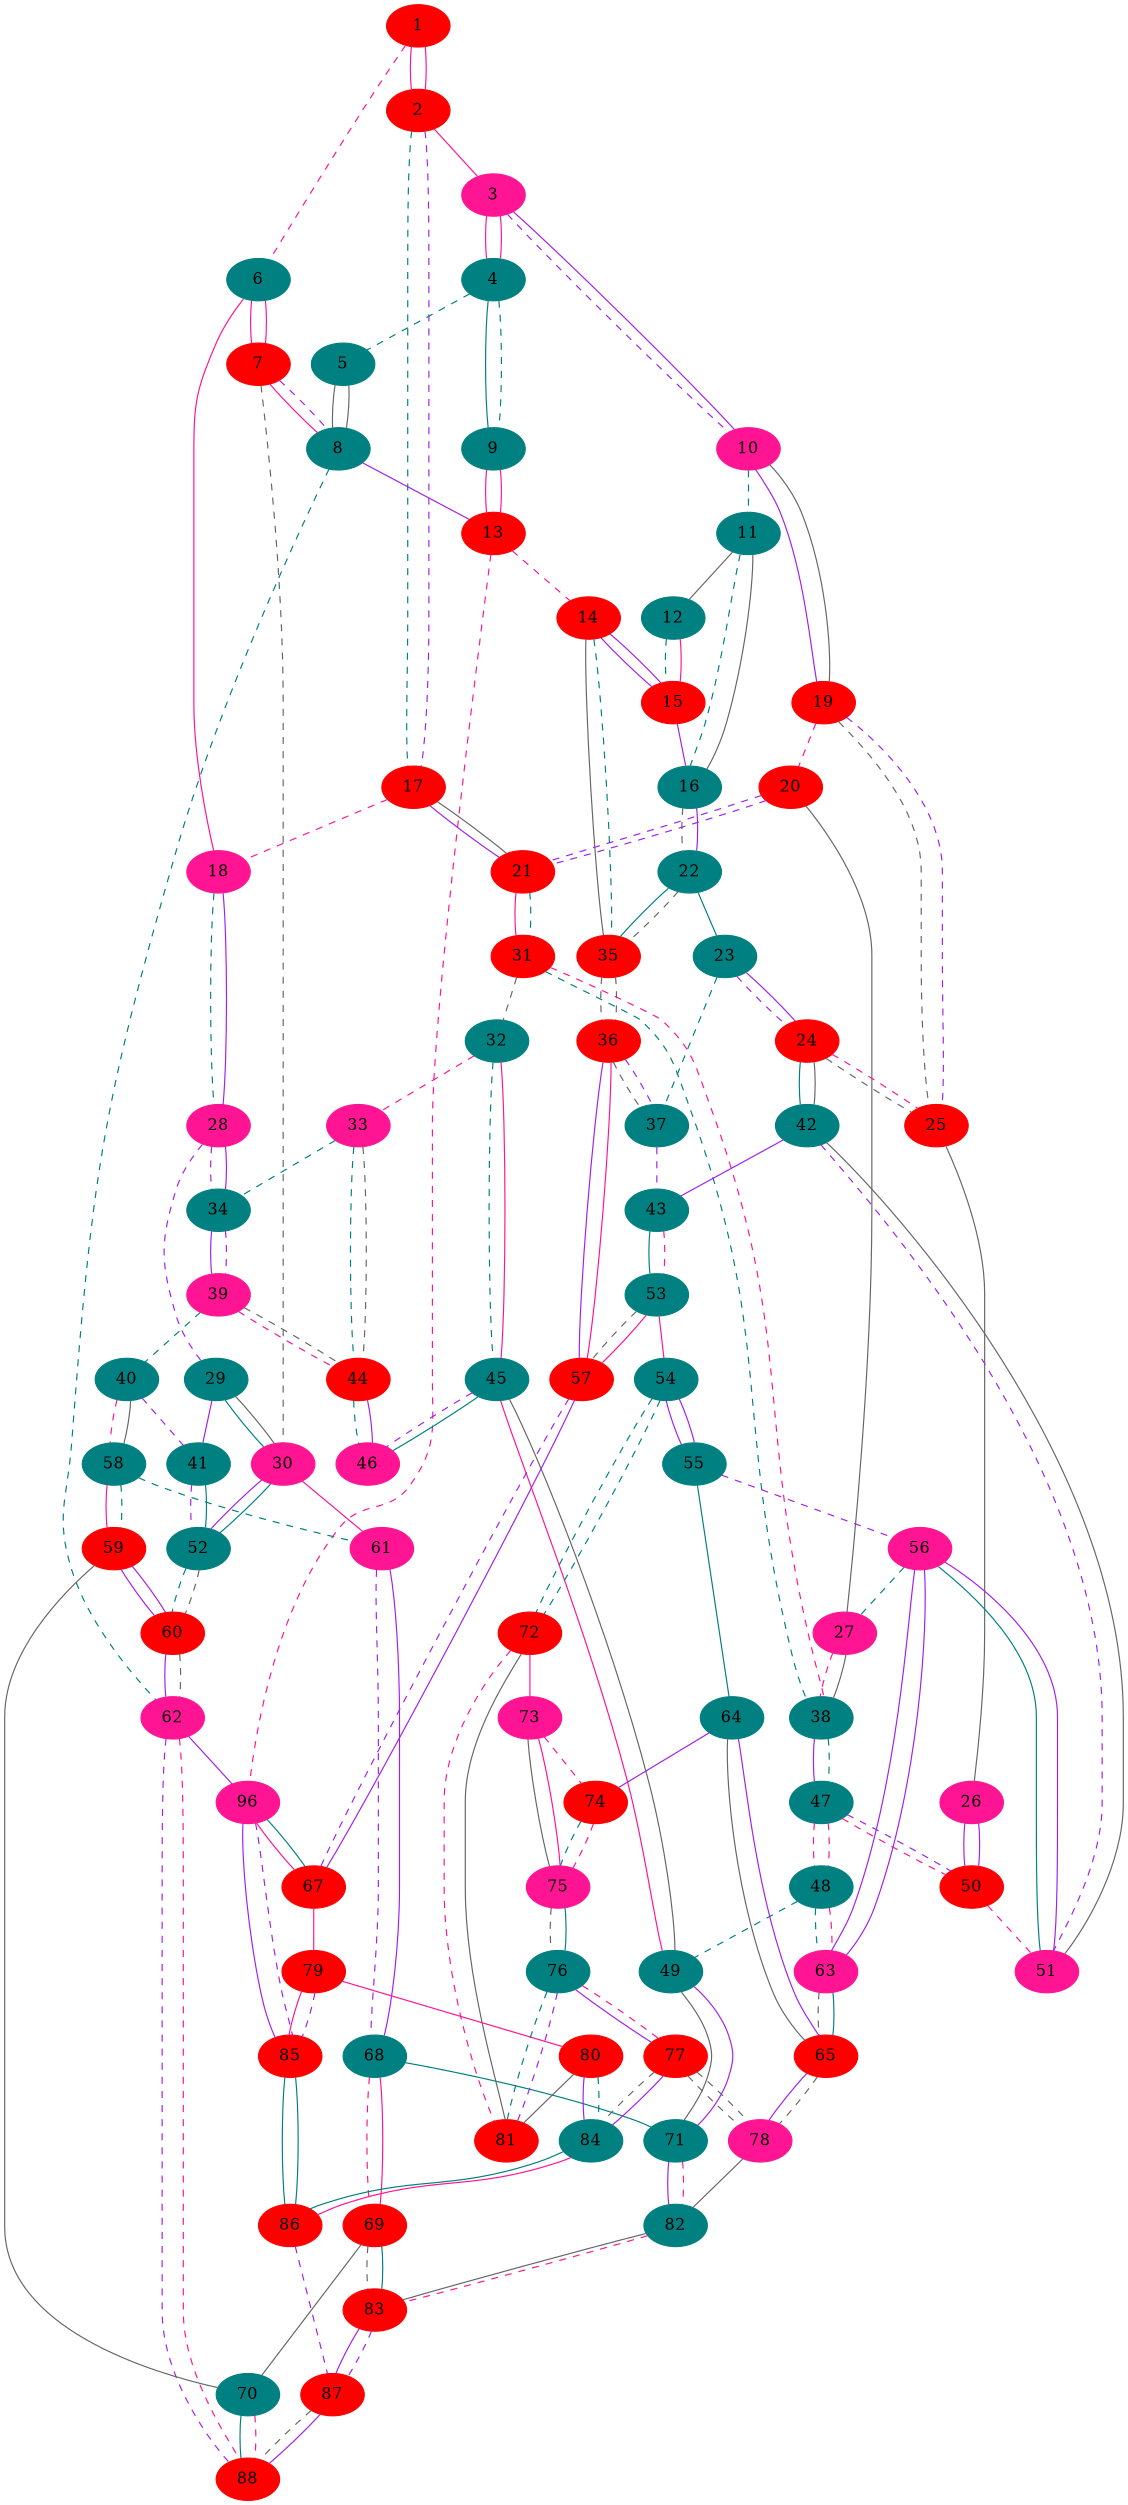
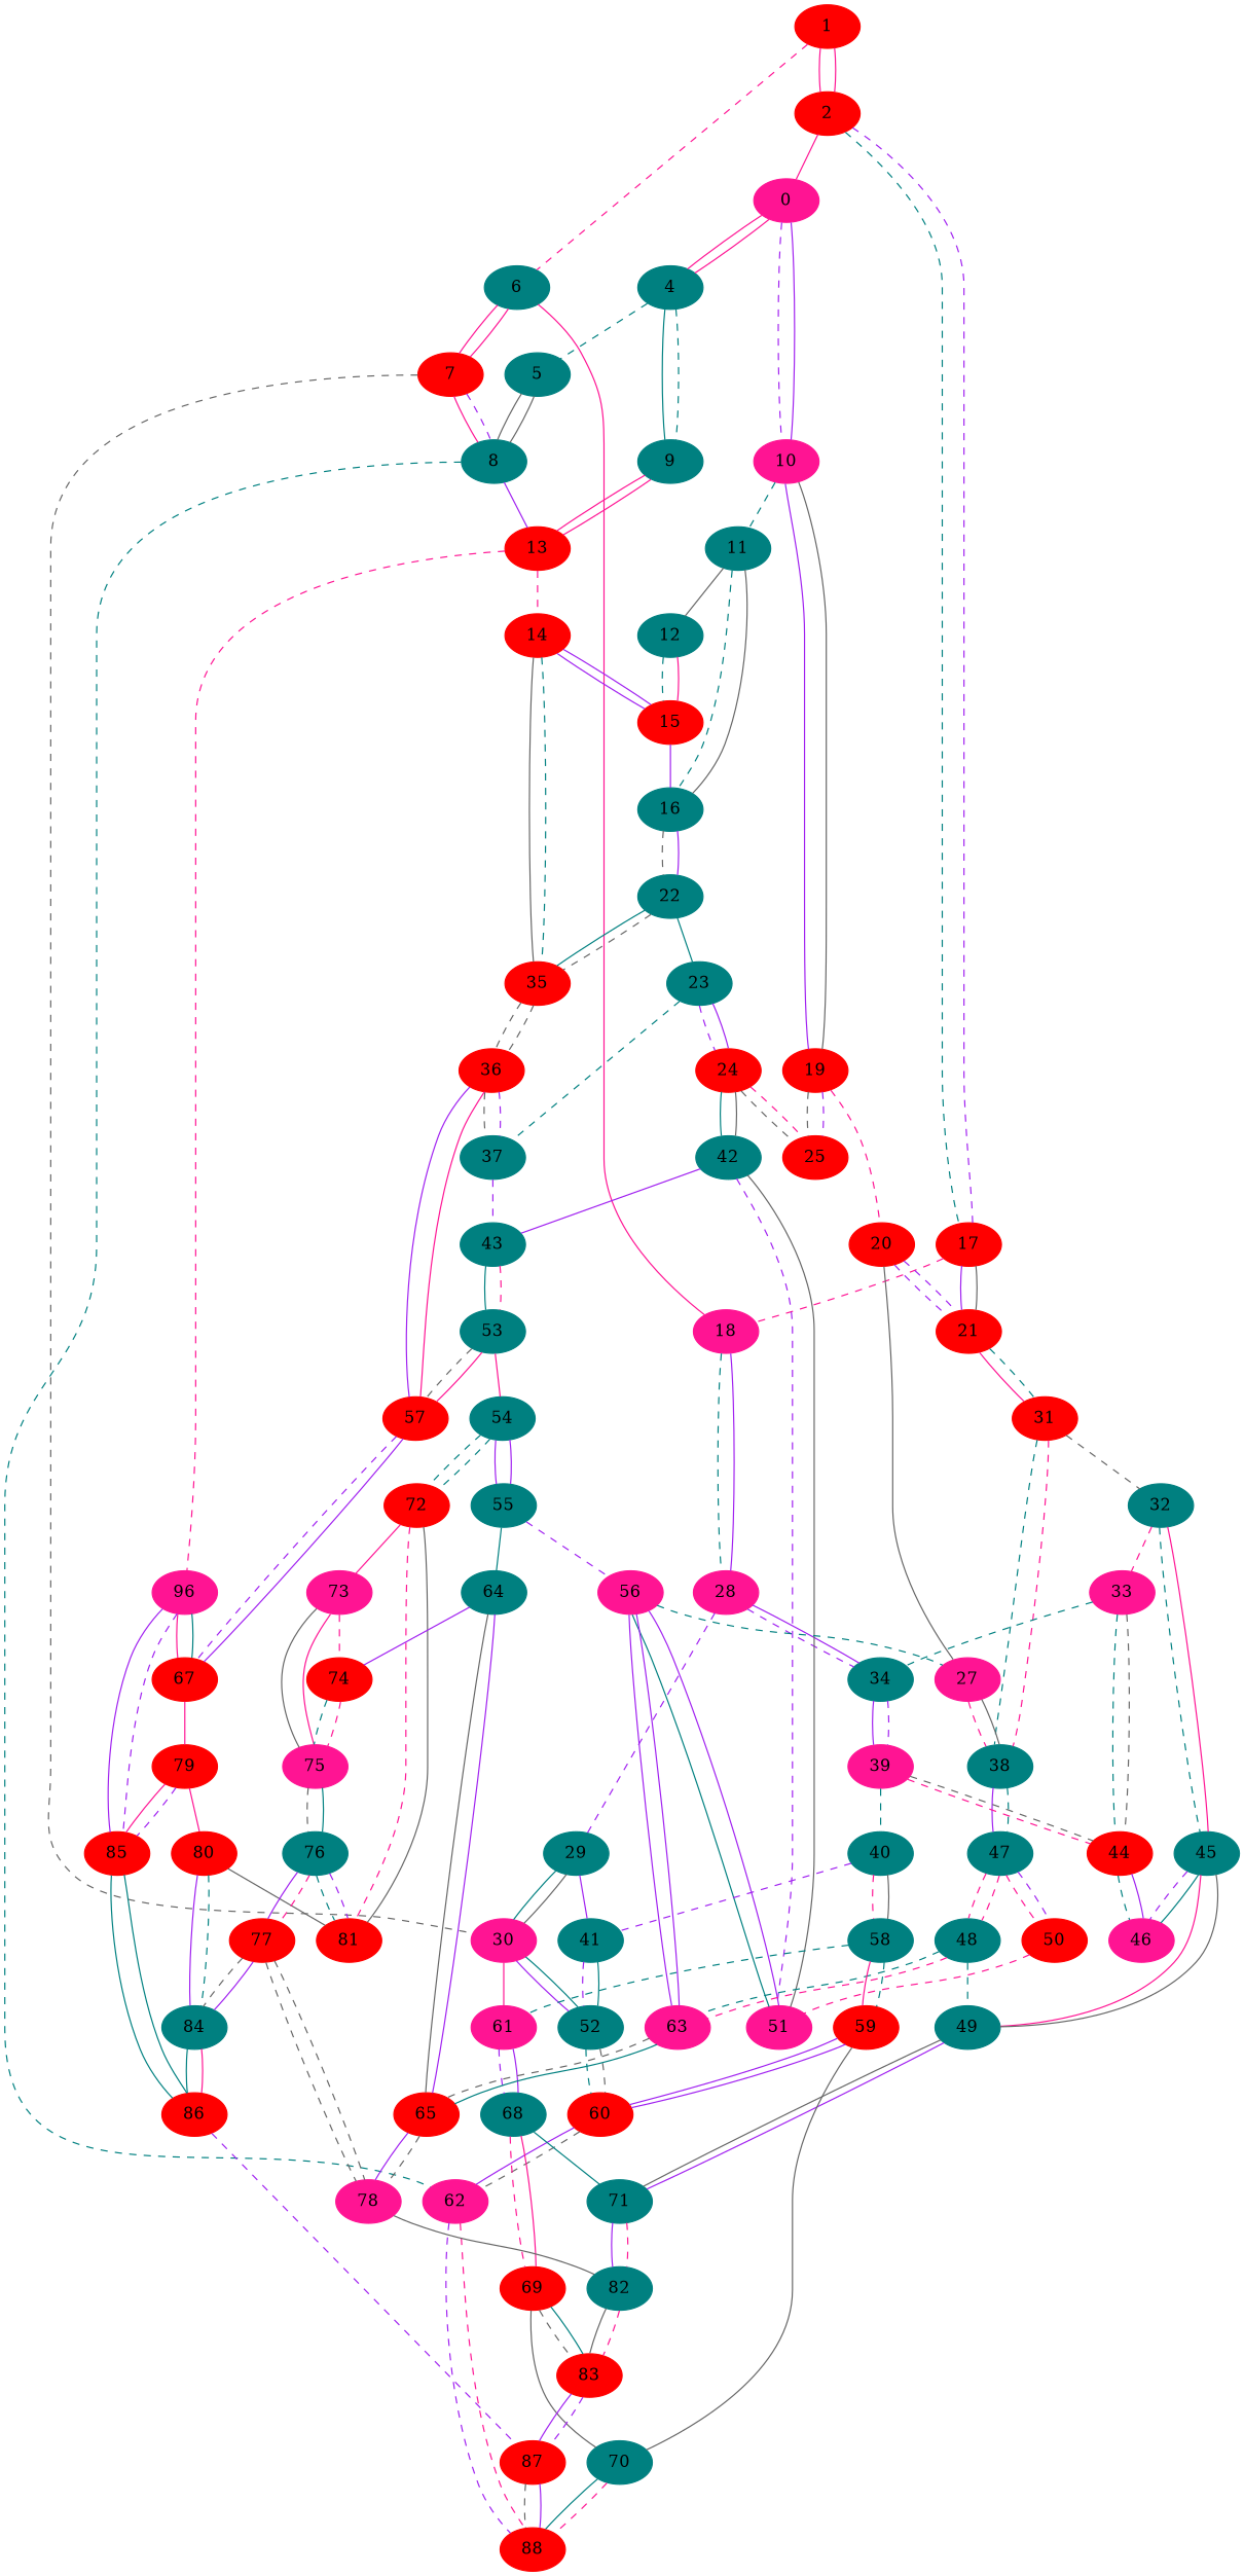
  graph {
    node [color=teal style=filled]
    edge [color=purple style=solid]
    1 [color=red]
    2 [color=red]
    6
-   3 [color=deeppink]
+   3 [color=deeppink label=0]
    17 [color=red]
    7 [color=red]
    18 [color=deeppink]
    4
    10 [color=deeppink]
    21 [color=red]
    5
    9
    11
    19 [color=red]
    8
    13 [color=red]
    62 [color=deeppink]
    30 [color=deeppink]
    28 [color=deeppink]
    52
    61 [color=deeppink]
    14 [color=red]
    n23 [color=deeppink label=96]
    88 [color=red]
    12
    16
    20 [color=red]
    25 [color=red]
    15 [color=red]
    22
    35 [color=red]
    67 [color=red]
    85 [color=red]
    36 [color=red]
    23
    31 [color=red]
    29
    34
    27 [color=deeppink]
-   26 [color=deeppink]
    38
    32
    24 [color=red]
    37
    42
    43
    51 [color=deeppink]
    50 [color=red]
    47
    41
    39 [color=deeppink]
    60 [color=red]
    33 [color=deeppink]
    45
    44 [color=red]
    46 [color=deeppink]
    49
    40
    57 [color=red]
    53
    48
    58
    59 [color=red]
    56 [color=deeppink]
    54
    71
    68
    63 [color=deeppink]
    65 [color=red]
    82
    55
    72 [color=red]
    64
    73 [color=deeppink]
    81 [color=red]
    74 [color=red]
    79 [color=red]
    70
    69 [color=red]
    78 [color=deeppink]
    75 [color=deeppink]
    86 [color=red]
    80 [color=red]
    83 [color=red]
    87 [color=red]
    76
    77 [color=red]
    84
    1 -- 2 [color=deeppink]
    1 -- 2 [color=deeppink]
    1 -- 6 [color=deeppink style=dashed]
    2 -- 3 [color=deeppink]
    2 -- 17 [color=teal style=dashed]
    2 -- 17 [style=dashed]
    6 -- 7 [color=deeppink]
    6 -- 7 [color=deeppink]
    6 -- 18 [color=deeppink]
    3 -- 4 [color=deeppink]
    3 -- 4 [color=deeppink]
    3 -- 10 [style=dashed]
    3 -- 10
    17 -- 18 [color=deeppink style=dashed]
    17 -- 21
    17 -- 21 [color=gray40]
    7 -- 8 [color=deeppink]
    7 -- 8 [style=dashed]
    7 -- 30 [color=gray40 style=dashed]
    18 -- 28 [color=teal style=dashed]
    18 -- 28
    4 -- 5 [color=teal style=dashed]
    4 -- 9 [color=teal]
    4 -- 9 [color=teal style=dashed]
    10 -- 11 [color=teal style=dashed]
    10 -- 19
    10 -- 19 [color=gray40]
    21 -- 31 [color=deeppink]
    21 -- 31 [color=teal style=dashed]
    5 -- 8 [color=gray40]
    5 -- 8 [color=gray40]
    9 -- 13 [color=deeppink]
    9 -- 13 [color=deeppink]
    11 -- 12 [color=gray40]
    11 -- 16 [color=teal style=dashed]
    11 -- 16 [color=gray40]
    19 -- 20 [color=deeppink style=dashed]
    19 -- 25 [color=gray40 style=dashed]
    19 -- 25 [style=dashed]
    8 -- 13
    8 -- 62 [color=teal style=dashed]
    13 -- 14 [color=deeppink style=dashed]
    13 -- n23 [color=deeppink style=dashed]
-   62 -- n23
    62 -- 88 [style=dashed]
    62 -- 88 [color=deeppink style=dashed]
    30 -- 52
    30 -- 52 [color=teal]
    30 -- 61 [color=deeppink]
    28 -- 29 [style=dashed]
    28 -- 34 [style=dashed]
    28 -- 34
    52 -- 60 [color=teal style=dashed]
    52 -- 60 [color=gray40 style=dashed]
    61 -- 68 [style=dashed]
    61 -- 68
    14 -- 15
    14 -- 15
    14 -- 35 [color=gray40]
    14 -- 35 [color=teal style=dashed]
    n23 -- 67 [color=deeppink]
    n23 -- 67 [color=teal]
    n23 -- 85
    n23 -- 85 [style=dashed]
    12 -- 15 [color=teal style=dashed]
    12 -- 15 [color=deeppink]
    16 -- 22 [color=gray40 style=dashed]
    16 -- 22
    20 -- 21 [style=dashed]
    20 -- 21 [style=dashed]
    20 -- 27 [color=gray40]
-   25 -- 26 [color=gray40]
    15 -- 16
    22 -- 35 [color=teal]
    22 -- 35 [color=gray40 style=dashed]
    22 -- 23 [color=teal]
    35 -- 36 [color=gray40 style=dashed]
    35 -- 36 [color=gray40 style=dashed]
    67 -- 79 [color=deeppink]
    85 -- 86 [color=teal]
    85 -- 86 [color=teal]
    36 -- 37 [color=gray40 style=dashed]
    36 -- 37 [style=dashed]
    36 -- 57
    36 -- 57 [color=deeppink]
    23 -- 24 [style=dashed]
    23 -- 24
    23 -- 37 [color=teal style=dashed]
    31 -- 38 [color=teal style=dashed]
    31 -- 38 [color=deeppink style=dashed]
    31 -- 32 [color=gray40 style=dashed]
    29 -- 30 [color=teal]
    29 -- 30 [color=gray40]
    29 -- 41
    34 -- 39
    34 -- 39 [style=dashed]
    27 -- 38 [color=deeppink style=dashed]
    27 -- 38 [color=gray40]
-   26 -- 50
-   26 -- 50
    38 -- 47
    38 -- 47 [color=teal style=dashed]
    32 -- 33 [color=deeppink style=dashed]
    32 -- 45 [color=teal style=dashed]
    32 -- 45 [color=deeppink]
    24 -- 25 [color=gray40 style=dashed]
    24 -- 25 [color=deeppink style=dashed]
    24 -- 42 [color=teal]
    24 -- 42 [color=gray40]
    37 -- 43 [style=dashed]
    42 -- 43
    42 -- 51 [style=dashed]
    42 -- 51 [color=gray40]
    43 -- 53 [color=teal]
    43 -- 53 [color=deeppink style=dashed]
    51 -- 56 [color=teal]
    51 -- 56
    50 -- 51 [color=deeppink style=dashed]
    47 -- 50 [color=deeppink style=dashed]
    47 -- 50 [style=dashed]
    47 -- 48 [color=deeppink style=dashed]
    47 -- 48 [color=deeppink style=dashed]
    41 -- 52 [style=dashed]
    41 -- 52 [color=teal]
    39 -- 44 [color=deeppink style=dashed]
    39 -- 44 [color=gray40 style=dashed]
    39 -- 40 [color=teal style=dashed]
    60 -- 62
    60 -- 62 [color=gray40 style=dashed]
    33 -- 34 [color=teal style=dashed]
    33 -- 44 [color=teal style=dashed]
    33 -- 44 [color=gray40 style=dashed]
    45 -- 46 [style=dashed]
    45 -- 46 [color=teal]
    45 -- 49 [color=deeppink]
    45 -- 49 [color=gray40]
    44 -- 46 [color=teal style=dashed]
    44 -- 46
    49 -- 71 [color=gray40]
    49 -- 71
    40 -- 41 [style=dashed]
    40 -- 58 [color=deeppink style=dashed]
    40 -- 58 [color=gray40]
    57 -- 67 [style=dashed]
    57 -- 67
    53 -- 57 [color=gray40 style=dashed]
    53 -- 57 [color=deeppink]
    53 -- 54 [color=deeppink]
    48 -- 49 [color=teal style=dashed]
    48 -- 63 [color=teal style=dashed]
    48 -- 63 [color=deeppink style=dashed]
    58 -- 61 [color=teal style=dashed]
    58 -- 59 [color=deeppink]
    58 -- 59 [color=teal style=dashed]
    59 -- 60
    59 -- 60
    59 -- 70 [color=gray40]
    56 -- 27 [color=teal style=dashed]
    56 -- 63
    56 -- 63
    54 -- 55
    54 -- 55
    54 -- 72 [color=teal style=dashed]
    54 -- 72 [color=teal style=dashed]
    71 -- 82
    71 -- 82 [color=deeppink style=dashed]
    68 -- 71 [color=teal]
    68 -- 69 [color=deeppink style=dashed]
    68 -- 69 [color=deeppink]
    63 -- 65 [color=gray40 style=dashed]
    63 -- 65 [color=teal]
    65 -- 78
    65 -- 78 [color=gray40 style=dashed]
    82 -- 83 [color=gray40]
    82 -- 83 [color=deeppink style=dashed]
    55 -- 56 [style=dashed]
    55 -- 64 [color=teal]
    72 -- 73 [color=deeppink]
    72 -- 81 [color=deeppink style=dashed]
    72 -- 81 [color=gray40]
    64 -- 65 [color=gray40]
    64 -- 65
    64 -- 74
    73 -- 74 [color=deeppink style=dashed]
    73 -- 75 [color=gray40]
    73 -- 75 [color=deeppink]
    74 -- 75 [color=teal style=dashed]
    74 -- 75 [color=deeppink style=dashed]
    79 -- 85 [color=deeppink]
    79 -- 85 [style=dashed]
    79 -- 80 [color=deeppink]
    70 -- 88 [color=teal]
    70 -- 88 [color=deeppink style=dashed]
    69 -- 70 [color=gray40]
    69 -- 83 [color=gray40 style=dashed]
    69 -- 83 [color=teal]
    78 -- 82 [color=gray40]
    75 -- 76 [color=gray40 style=dashed]
    75 -- 76 [color=teal]
    86 -- 87 [style=dashed]
    80 -- 81 [color=gray40]
    80 -- 84
    80 -- 84 [color=teal style=dashed]
    83 -- 87
    83 -- 87 [style=dashed]
    87 -- 88 [color=gray40 style=dashed]
    87 -- 88
    76 -- 81 [color=teal style=dashed]
    76 -- 81 [style=dashed]
    76 -- 77
    76 -- 77 [color=deeppink style=dashed]
    77 -- 78 [color=gray40 style=dashed]
    77 -- 78 [color=gray40 style=dashed]
    77 -- 84 [color=gray40 style=dashed]
    77 -- 84
    84 -- 86 [color=teal]
    84 -- 86 [color=deeppink]
  }
